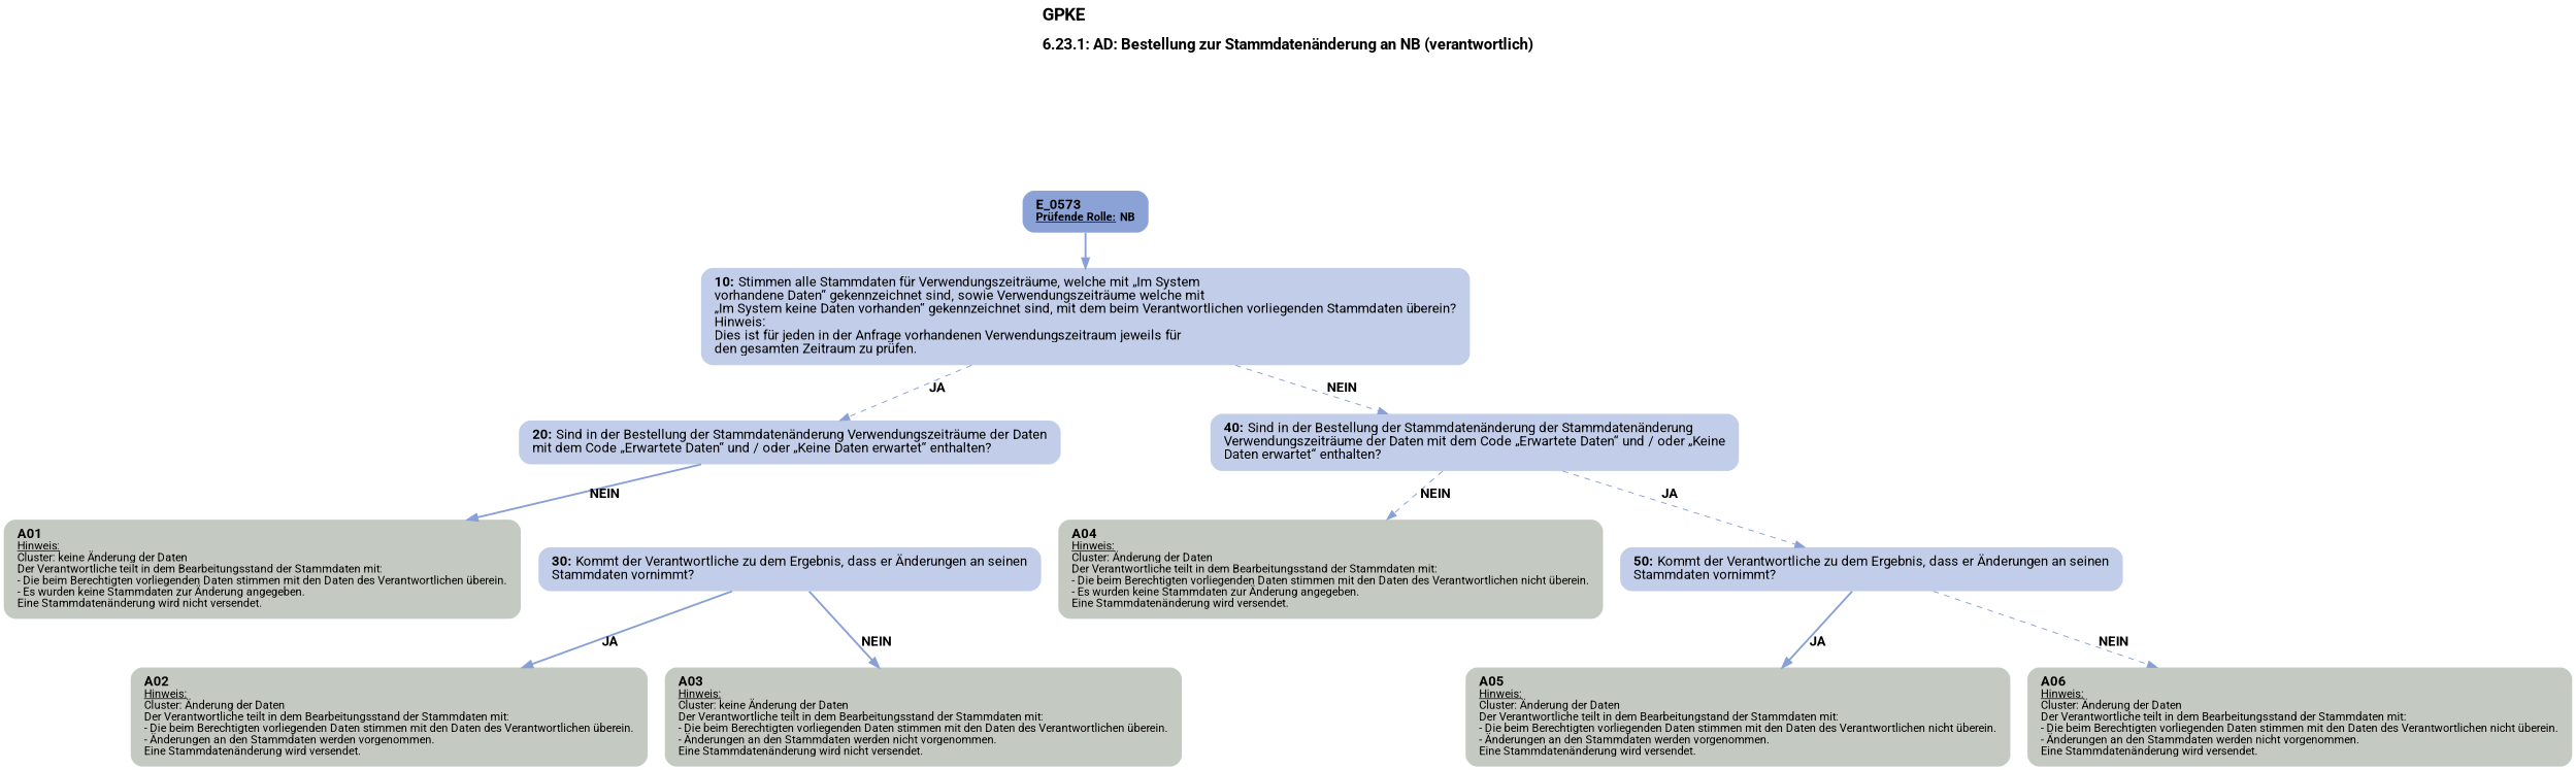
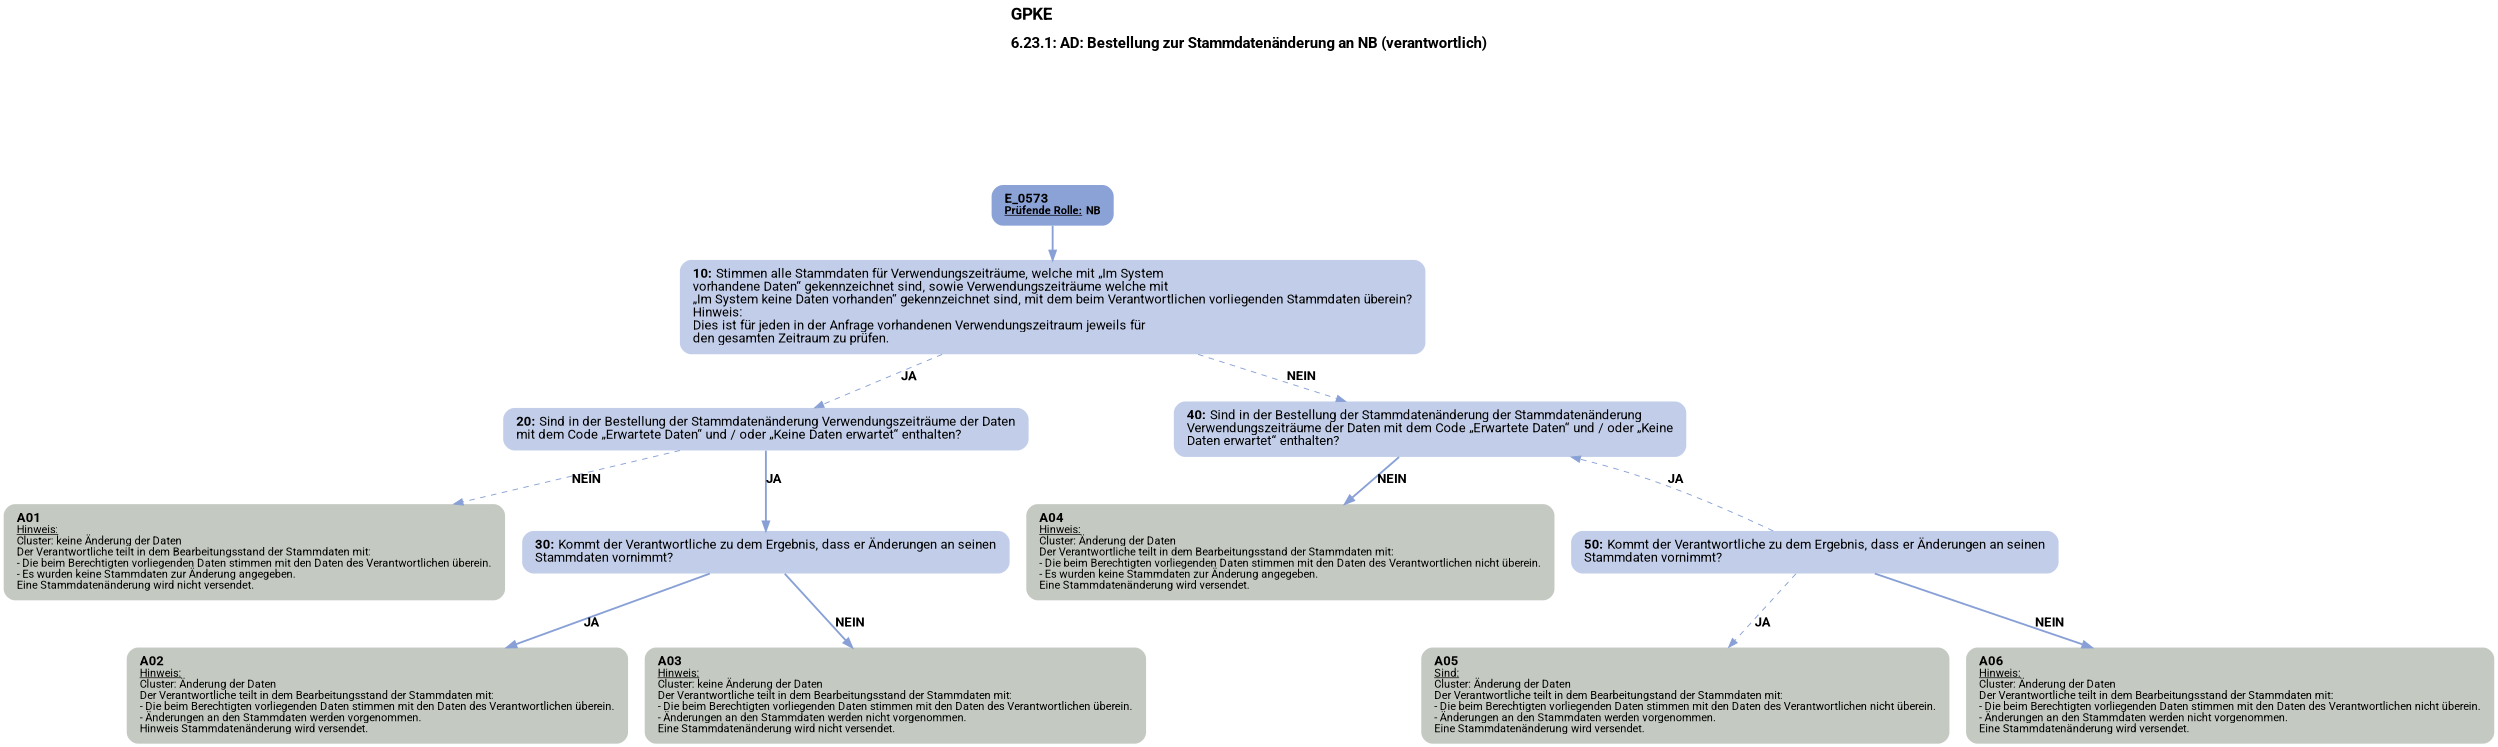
  digraph {
    concentrate=true
    fontname="Roboto, sans-serif"
    label=<<B><FONT POINT-SIZE="18">GPKE</FONT></B><BR align="left"/><BR/><B><FONT POINT-SIZE="16">6.23.1: AD: Bestellung zur Stammdatenänderung an NB (verantwortlich)</FONT></B><BR align="left"/><BR/><BR/><BR/>>
    labelloc=t
    pack=true
    packmode=array
    rankdir=TB
    node [fillcolor="#c4cac1" fontname="Roboto, sans-serif" margin="0.2,0.12" penwidth=0.0 shape=box style="filled,rounded"]
    edge [color="#88a0d6" style=bold fontname="Roboto, sans-serif"]
    n1 [fillcolor="#8ba2d7" label=<<B>E_0573</B><BR align="left"/><FONT point-size="12"><B><U>Prüfende Rolle:</U> NB</B></FONT><BR align="center"/>>]
    n2 [fillcolor="#c2cee9" label=<<B>10: </B>Stimmen alle Stammdaten für Verwendungszeiträume, welche mit „Im System<BR align="left"/>vorhandene Daten“ gekennzeichnet sind, sowie Verwendungszeiträume welche mit<BR align="left"/>„Im System keine Daten vorhanden“ gekennzeichnet sind, mit dem beim Verantwortlichen vorliegenden Stammdaten überein?<BR align="left"/>Hinweis:<BR align="left"/>Dies ist für jeden in der Anfrage vorhandenen Verwendungszeitraum jeweils für<BR align="left"/>den gesamten Zeitraum zu prüfen.<BR align="left"/>>]
    n3 [fillcolor="#c2cee9" label=<<B>20: </B>Sind in der Bestellung der Stammdatenänderung Verwendungszeiträume der Daten<BR align="left"/>mit dem Code „Erwartete Daten“ und / oder „Keine Daten erwartet“ enthalten?<BR align="left"/>>]
    n4 [fillcolor="#c2cee9" label=<<B>40: </B>Sind in der Bestellung der Stammdatenänderung der Stammdatenänderung<BR align="left"/>Verwendungszeiträume der Daten mit dem Code „Erwartete Daten“ und / oder „Keine<BR align="left"/>Daten erwartet“ enthalten?<BR align="left"/>>]
    n5 [label=<<B>A01</B><BR align="left"/><FONT point-size="12"><U>Hinweis:</U><BR align="left"/>Cluster: keine Änderung der Daten<BR align="left"/>Der Verantwortliche teilt in dem Bearbeitungsstand der Stammdaten mit:<BR align="left"/>- Die beim Berechtigten vorliegenden Daten stimmen mit den Daten des Verantwortlichen überein.<BR align="left"/>- Es wurden keine Stammdaten zur Änderung angegeben.<BR align="left"/>Eine Stammdatenänderung wird nicht versendet.<BR align="left"/></FONT>>]
    n6 [fillcolor="#c2cee9" label=<<B>30: </B>Kommt der Verantwortliche zu dem Ergebnis, dass er Änderungen an seinen<BR align="left"/>Stammdaten vornimmt?<BR align="left"/>>]
    n7 [label=<<B>A04</B><BR align="left"/><FONT point-size="12"><U>Hinweis:</U><BR align="left"/>Cluster: Änderung der Daten<BR align="left"/>Der Verantwortliche teilt in dem Bearbeitungsstand der Stammdaten mit:<BR align="left"/>- Die beim Berechtigten vorliegenden Daten stimmen mit den Daten des Verantwortlichen nicht überein.<BR align="left"/>- Es wurden keine Stammdaten zur Änderung angegeben.<BR align="left"/>Eine Stammdatenänderung wird versendet.<BR align="left"/></FONT>>]
    n8 [fillcolor="#c2cee9" label=<<B>50: </B>Kommt der Verantwortliche zu dem Ergebnis, dass er Änderungen an seinen<BR align="left"/>Stammdaten vornimmt?<BR align="left"/>>]
-   n9 [label=<<B>A02</B><BR align="left"/><FONT point-size="12"><U>Hinweis:</U><BR align="left"/>Cluster: Änderung der Daten<BR align="left"/>Der Verantwortliche teilt in dem Bearbeitungsstand der Stammdaten mit:<BR align="left"/>- Die beim Berechtigten vorliegenden Daten stimmen mit den Daten des Verantwortlichen überein.<BR align="left"/>- Änderungen an den Stammdaten werden vorgenommen.<BR align="left"/>Eine Stammdatenänderung wird versendet.<BR align="left"/></FONT>>]
+   n9 [label=<<B>A02</B><BR align="left"/><FONT point-size="12"><U>Hinweis:</U><BR align="left"/>Cluster: Änderung der Daten<BR align="left"/>Der Verantwortliche teilt in dem Bearbeitungsstand der Stammdaten mit:<BR align="left"/>- Die beim Berechtigten vorliegenden Daten stimmen mit den Daten des Verantwortlichen überein.<BR align="left"/>- Änderungen an den Stammdaten werden vorgenommen.<BR align="left"/>Hinweis Stammdatenänderung wird versendet.<BR align="left"/></FONT>>]
    n10 [label=<<B>A03</B><BR align="left"/><FONT point-size="12"><U>Hinweis:</U><BR align="left"/>Cluster: keine Änderung der Daten<BR align="left"/>Der Verantwortliche teilt in dem Bearbeitungsstand der Stammdaten mit:<BR align="left"/>- Die beim Berechtigten vorliegenden Daten stimmen mit den Daten des Verantwortlichen überein.<BR align="left"/>- Änderungen an den Stammdaten werden nicht vorgenommen.<BR align="left"/>Eine Stammdatenänderung wird nicht versendet.<BR align="left"/></FONT>>]
-   n11 [label=<<B>A05</B><BR align="left"/><FONT point-size="12"><U>Hinweis:</U><BR align="left"/>Cluster: Änderung der Daten<BR align="left"/>Der Verantwortliche teilt in dem Bearbeitungstand der Stammdaten mit:<BR align="left"/>- Die beim Berechtigten vorliegenden Daten stimmen mit den Daten des Verantwortlichen nicht überein.<BR align="left"/>- Änderungen an den Stammdaten werden vorgenommen.<BR align="left"/>Eine Stammdatenänderung wird versendet.<BR align="left"/></FONT>>]
+   n11 [label=<<B>A05</B><BR align="left"/><FONT point-size="12"><U>Sind:</U><BR align="left"/>Cluster: Änderung der Daten<BR align="left"/>Der Verantwortliche teilt in dem Bearbeitungstand der Stammdaten mit:<BR align="left"/>- Die beim Berechtigten vorliegenden Daten stimmen mit den Daten des Verantwortlichen nicht überein.<BR align="left"/>- Änderungen an den Stammdaten werden vorgenommen.<BR align="left"/>Eine Stammdatenänderung wird versendet.<BR align="left"/></FONT>>]
    n12 [label=<<B>A06</B><BR align="left"/><FONT point-size="12"><U>Hinweis:</U><BR align="left"/>Cluster: Änderung der Daten<BR align="left"/>Der Verantwortliche teilt in dem Bearbeitungsstand der Stammdaten mit:<BR align="left"/>- Die beim Berechtigten vorliegenden Daten stimmen mit den Daten des Verantwortlichen nicht überein.<BR align="left"/>- Änderungen an den Stammdaten werden nicht vorgenommen.<BR align="left"/>Eine Stammdatenänderung wird versendet.<BR align="left"/></FONT>>]
    n1 -> n2 [fontname=""]
    n2 -> n3 [label=<<B>JA</B>> style=dashed]
    n2 -> n4 [label=<<B>NEIN</B>> style=dashed]
-   n3 -> n5 [label=<<B>NEIN</B>>]
-   n4 -> n7 [label=<<B>NEIN</B>> style=dashed]
-   n4 -> n8 [label=<<B>JA</B>> style=dashed]
+   n3 -> n5 [label=<<B>NEIN</B>> style=dashed]
+   n3 -> n6 [label=<<B>JA</B>>]
+   n4 -> n7 [label=<<B>NEIN</B>>]
+   n8 -> n4 [label=<<B>JA</B>> style=dashed]
    n6 -> n9 [label=<<B>JA</B>>]
    n6 -> n10 [label=<<B>NEIN</B>>]
-   n8 -> n11 [label=<<B>JA</B>>]
-   n8 -> n12 [label=<<B>NEIN</B>> style=dashed]
+   n8 -> n11 [label=<<B>JA</B>> style=dashed]
+   n8 -> n12 [label=<<B>NEIN</B>>]
  }
